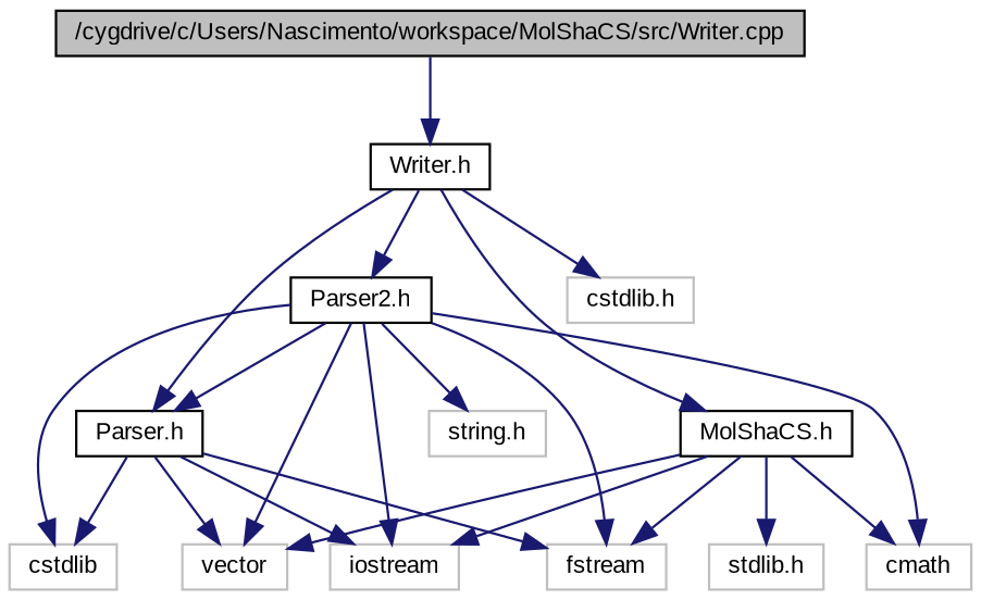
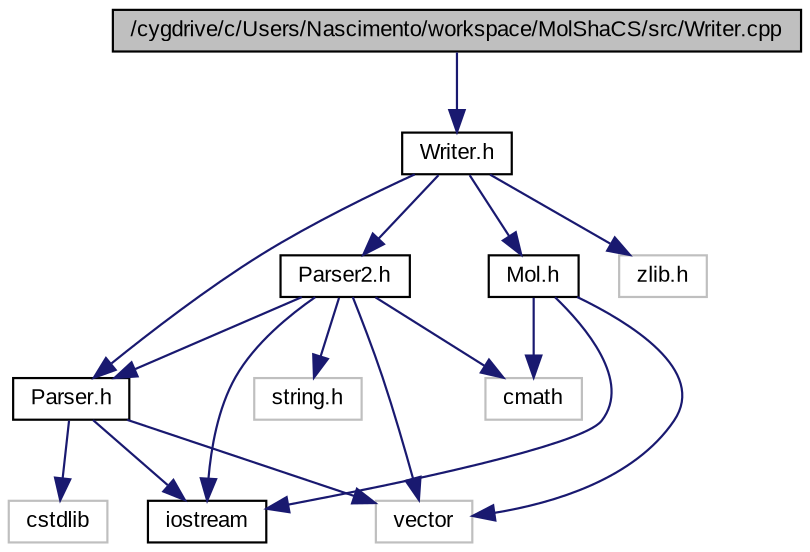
  digraph {
    fontname="Liberation Sans"
    node [color=grey75 fillcolor=white fontname="Liberation Sans" fontsize=10 shape=record style=filled]
    edge [color=midnightblue fontname="Liberation Sans" fontsize=10 labelfontname=FreeSans labelfontsize=10 style=solid]
    n1 [color=black fillcolor=grey75 fontcolor=black height=0.2 label="/cygdrive/c/Users/Nascimento/workspace/MolShaCS/src/Writer.cpp" width=0.4]
    n2 [color=black height=0.2 label="Writer.h" width=0.4]
    n3 [color=black height=0.2 label="Parser.h" width=0.4]
-   n4 [color=black height=0.2 label="MolShaCS.h" width=0.4]
+   n4 [color=black height=0.2 label="Mol.h" width=0.4]
    n5 [color=black height=0.2 label="Parser2.h" width=0.4]
-   n6 [height=0.2 label="cstdlib.h" width=0.4]
-   n7 [height=0.2 label=iostream width=0.4]
-   n8 [height=0.2 label=fstream width=0.4]
+   n6 [height=0.2 label="zlib.h" width=0.4]
+   n7 [color=black height=0.2 label=iostream width=0.4]
    n9 [height=0.2 label=vector width=0.4]
    n10 [height=0.2 label=cstdlib width=0.4]
-   n11 [height=0.2 label="stdlib.h" width=0.4]
    n12 [height=0.2 label=cmath width=0.4]
    n13 [height=0.2 label="string.h" width=0.4]
    n1 -> n2
    n2 -> n3
    n2 -> n4
    n2 -> n5
    n2 -> n6
    n3 -> n7
-   n3 -> n8
    n3 -> n9
    n3 -> n10
    n4 -> n7
-   n4 -> n8
    n4 -> n9
-   n4 -> n11
    n4 -> n12
    n5 -> n3
    n5 -> n7
-   n5 -> n8
    n5 -> n9
-   n5 -> n10
    n5 -> n12
    n5 -> n13
  }
